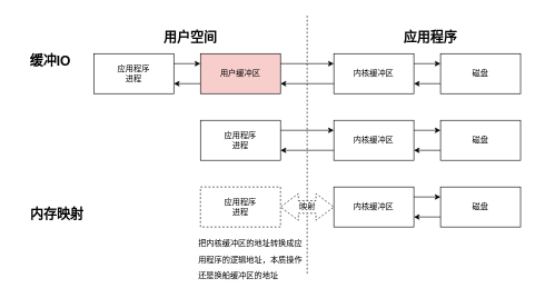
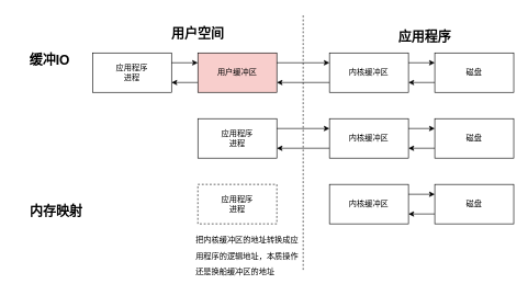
  <mxCell id="0" />
  <mxCell id="1" parent="0" />
  <mxCell id="2" value="" style="endArrow=none;dashed=1;html=1;rounded=0;" edge="1" parent="1"><mxGeometry width="50" height="50" relative="1" as="geometry"><mxPoint x="460" y="410" as="sourcePoint" /><mxPoint x="460" y="20" as="targetPoint" /></mxGeometry></mxCell>
  <mxCell id="3" value="" style="group" vertex="1" connectable="0" parent="1"><mxGeometry x="300" y="180" width="480" height="60" as="geometry" /></mxCell>
  <mxCell id="4" value="应用程序&lt;br&gt;进程" style="rounded=0;whiteSpace=wrap;html=1;" vertex="1" parent="3"><mxGeometry width="120" height="60" as="geometry" /></mxCell>
  <mxCell id="5" style="edgeStyle=orthogonalEdgeStyle;rounded=0;orthogonalLoop=1;jettySize=auto;html=1;exitX=0;exitY=0.75;exitDx=0;exitDy=0;entryX=1;entryY=0.75;entryDx=0;entryDy=0;" edge="1" parent="3" source="6" target="4"><mxGeometry relative="1" as="geometry" /></mxCell>
  <mxCell id="6" value="内核缓冲区" style="rounded=0;whiteSpace=wrap;html=1;" vertex="1" parent="3"><mxGeometry x="200" width="120" height="60" as="geometry" /></mxCell>
  <mxCell id="7" style="edgeStyle=orthogonalEdgeStyle;rounded=0;orthogonalLoop=1;jettySize=auto;html=1;exitX=1;exitY=0.25;exitDx=0;exitDy=0;entryX=0;entryY=0.25;entryDx=0;entryDy=0;" edge="1" parent="3" source="4" target="6"><mxGeometry relative="1" as="geometry" /></mxCell>
  <mxCell id="8" style="edgeStyle=orthogonalEdgeStyle;rounded=0;orthogonalLoop=1;jettySize=auto;html=1;exitX=0;exitY=0.75;exitDx=0;exitDy=0;entryX=1;entryY=0.75;entryDx=0;entryDy=0;" edge="1" parent="3" source="9" target="6"><mxGeometry relative="1" as="geometry" /></mxCell>
  <mxCell id="9" value="磁盘" style="rounded=0;whiteSpace=wrap;html=1;" vertex="1" parent="3"><mxGeometry x="360" width="120" height="60" as="geometry" /></mxCell>
  <mxCell id="10" style="edgeStyle=orthogonalEdgeStyle;rounded=0;orthogonalLoop=1;jettySize=auto;html=1;exitX=1;exitY=0.25;exitDx=0;exitDy=0;entryX=0;entryY=0.25;entryDx=0;entryDy=0;" edge="1" parent="3" source="6" target="9"><mxGeometry relative="1" as="geometry" /></mxCell>
  <mxCell id="11" value="" style="group" vertex="1" connectable="0" parent="1"><mxGeometry x="300" y="280" width="480" height="60" as="geometry" /></mxCell>
  <mxCell id="12" value="应用程序&lt;br&gt;进程" style="rounded=0;whiteSpace=wrap;html=1;dashed=1;" vertex="1" parent="11"><mxGeometry width="120" height="60" as="geometry" /></mxCell>
  <mxCell id="13" value="内核缓冲区" style="rounded=0;whiteSpace=wrap;html=1;" vertex="1" parent="11"><mxGeometry x="200" width="120" height="60" as="geometry" /></mxCell>
  <mxCell id="14" style="edgeStyle=orthogonalEdgeStyle;rounded=0;orthogonalLoop=1;jettySize=auto;html=1;exitX=0;exitY=0.75;exitDx=0;exitDy=0;entryX=1;entryY=0.75;entryDx=0;entryDy=0;" edge="1" parent="11" source="15" target="13"><mxGeometry relative="1" as="geometry" /></mxCell>
  <mxCell id="15" value="磁盘" style="rounded=0;whiteSpace=wrap;html=1;" vertex="1" parent="11"><mxGeometry x="360" width="120" height="60" as="geometry" /></mxCell>
  <mxCell id="16" style="edgeStyle=orthogonalEdgeStyle;rounded=0;orthogonalLoop=1;jettySize=auto;html=1;exitX=1;exitY=0.25;exitDx=0;exitDy=0;entryX=0;entryY=0.25;entryDx=0;entryDy=0;" edge="1" parent="11" source="13" target="15"><mxGeometry relative="1" as="geometry" /></mxCell>
- <mxCell id="17" value="映射" style="html=1;shadow=0;dashed=1;align=center;verticalAlign=middle;shape=mxgraph.arrows2.twoWayArrow;dy=0.53;dx=26.8;" vertex="1" parent="11"><mxGeometry x="120" y="10" width="80" height="40" as="geometry" /></mxCell>
  <mxCell id="18" value="" style="group" vertex="1" connectable="0" parent="1"><mxGeometry x="140" y="80" width="640" height="60" as="geometry" /></mxCell>
  <mxCell id="19" value="应用程序&lt;br&gt;进程" style="rounded=0;whiteSpace=wrap;html=1;" vertex="1" parent="18"><mxGeometry width="120" height="60" as="geometry" /></mxCell>
  <mxCell id="20" style="edgeStyle=orthogonalEdgeStyle;rounded=0;orthogonalLoop=1;jettySize=auto;html=1;exitX=0;exitY=0.75;exitDx=0;exitDy=0;entryX=1;entryY=0.75;entryDx=0;entryDy=0;" edge="1" parent="18" source="21" target="19"><mxGeometry relative="1" as="geometry" /></mxCell>
  <mxCell id="21" value="用户缓冲区" style="rounded=0;whiteSpace=wrap;html=1;fillColor=#f8cecc;" vertex="1" parent="18"><mxGeometry x="160" width="120" height="60" as="geometry" /></mxCell>
  <mxCell id="22" style="edgeStyle=orthogonalEdgeStyle;rounded=0;orthogonalLoop=1;jettySize=auto;html=1;exitX=1;exitY=0.25;exitDx=0;exitDy=0;entryX=0;entryY=0.25;entryDx=0;entryDy=0;" edge="1" parent="18" source="19" target="21"><mxGeometry relative="1" as="geometry" /></mxCell>
  <mxCell id="23" style="edgeStyle=orthogonalEdgeStyle;rounded=0;orthogonalLoop=1;jettySize=auto;html=1;exitX=0;exitY=0.75;exitDx=0;exitDy=0;entryX=1;entryY=0.75;entryDx=0;entryDy=0;" edge="1" parent="18" source="24" target="21"><mxGeometry relative="1" as="geometry" /></mxCell>
  <mxCell id="24" value="内核缓冲区" style="rounded=0;whiteSpace=wrap;html=1;" vertex="1" parent="18"><mxGeometry x="360" width="120" height="60" as="geometry" /></mxCell>
  <mxCell id="25" style="edgeStyle=orthogonalEdgeStyle;rounded=0;orthogonalLoop=1;jettySize=auto;html=1;exitX=1;exitY=0.25;exitDx=0;exitDy=0;entryX=0;entryY=0.25;entryDx=0;entryDy=0;" edge="1" parent="18" source="21" target="24"><mxGeometry relative="1" as="geometry" /></mxCell>
  <mxCell id="26" style="edgeStyle=orthogonalEdgeStyle;rounded=0;orthogonalLoop=1;jettySize=auto;html=1;exitX=0;exitY=0.75;exitDx=0;exitDy=0;entryX=1;entryY=0.75;entryDx=0;entryDy=0;" edge="1" parent="18" source="27" target="24"><mxGeometry relative="1" as="geometry" /></mxCell>
  <mxCell id="27" value="磁盘" style="rounded=0;whiteSpace=wrap;html=1;" vertex="1" parent="18"><mxGeometry x="520" width="120" height="60" as="geometry" /></mxCell>
  <mxCell id="28" style="edgeStyle=orthogonalEdgeStyle;rounded=0;orthogonalLoop=1;jettySize=auto;html=1;exitX=1;exitY=0.25;exitDx=0;exitDy=0;entryX=0;entryY=0.25;entryDx=0;entryDy=0;" edge="1" parent="18" source="24" target="27"><mxGeometry relative="1" as="geometry" /></mxCell>
- <mxCell id="29" value="用户空间" style="text;html=1;strokeColor=none;fillColor=none;align=center;verticalAlign=middle;whiteSpace=wrap;rounded=0;dashed=1;fontStyle=1;fontSize=20;" vertex="1" parent="1"><mxGeometry x="230" y="40" width="110" height="30" as="geometry" /></mxCell>
+ <mxCell id="29" value="用户空间" style="text;html=1;strokeColor=none;fillColor=none;align=center;verticalAlign=middle;whiteSpace=wrap;rounded=0;dashed=1;fontStyle=1;fontSize=20;" vertex="1" parent="1"><mxGeometry x="245" y="35" width="110" height="30" as="geometry" /></mxCell>
  <mxCell id="30" value="应用程序" style="text;html=1;strokeColor=none;fillColor=none;align=center;verticalAlign=middle;whiteSpace=wrap;rounded=0;dashed=1;fontStyle=1;fontSize=20;" vertex="1" parent="1"><mxGeometry x="590" y="40" width="110" height="30" as="geometry" /></mxCell>
  <mxCell id="31" value="缓冲IO" style="text;html=1;strokeColor=none;fillColor=none;align=center;verticalAlign=middle;whiteSpace=wrap;rounded=0;dashed=1;fontStyle=1;fontSize=20;" vertex="1" parent="1"><mxGeometry x="20" y="75" width="110" height="30" as="geometry" /></mxCell>
  <mxCell id="32" value="内存映射" style="text;html=1;strokeColor=none;fillColor=none;align=center;verticalAlign=middle;whiteSpace=wrap;rounded=0;dashed=1;fontStyle=1;fontSize=20;" vertex="1" parent="1"><mxGeometry x="30" y="305" width="110" height="30" as="geometry" /></mxCell>
  <mxCell id="33" value="&lt;font style=&quot;font-size: 12px;&quot;&gt;把内核缓冲区的地址转换成应用程序的逻辑地址，本质操作还是换船缓冲区的地址&lt;/font&gt;" style="text;html=1;strokeColor=none;fillColor=none;align=left;verticalAlign=middle;whiteSpace=wrap;rounded=0;dashed=1;fontSize=20;" vertex="1" parent="1"><mxGeometry x="295" y="370" width="160" height="30" as="geometry" /></mxCell>
